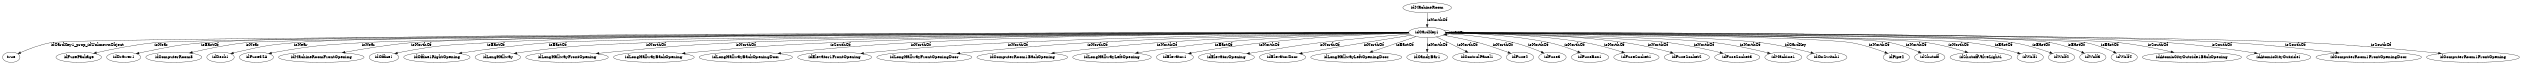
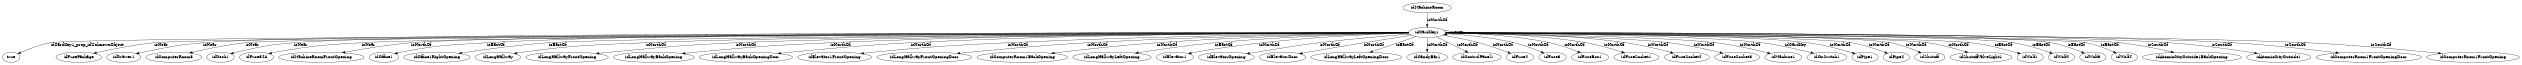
  digraph {
    node [node_type=entity_node]
    edge [edge_type=relationship]
    idCardKey1
    true [node_type=property_node]
    idFusePackage
    idDrawer1
    n5 [label=idComputerRoom8]
    idDesk1
    n7 [label=idFuse34A]
    idMachineRoomFrontOpening
    idOffice1
    idOffice1RightOpening
    idLongHallway
    idLongHallwayFrontOpening
    idLongHallwayBackOpening
    idLongHallwayBackOpeningDoor
    idElevator1FrontOpening
    idLongHallwayFrontOpeningDoor
    idComputerRoom1BackOpening
    idLongHallwayLeftOpening
    idElevator1
    idElevatorOpening
    idElevatorDoor
    idLongHallwayLeftOpeningDoor
    idCandyBar1
    idControlPanel1
    idFuse2
    idFuse3
    idFuseBox1
    idFuseSocket1
    idFuseSocket2
    idFuseSocket3
    idMachine1
    idOnSwitch1
+   idPipe1
    idPipe2
    idShutoff
    idShutoffValveLight1
    idWolf1
    idWolf2
    idWolf3
    idWolf4
    idAtomicCityOutside1BackOpening
    idAtomicCityOutside1
    idComputerRoom1FrontOpeningDoor
    idComputerRoom1FrontOpening
    idMachineRoom
    idCardKey1 -> idCardKey1 [label=isNear]
    idCardKey1 -> true [edge_type=property label=idCardKey1_prop_idUnknownObject]
    idCardKey1 -> idFusePackage [label=isNear]
-   idCardKey1 -> idDrawer1 [label=isEastOf]
+   idCardKey1 -> idDrawer1 [label=isNear]
    idCardKey1 -> n5 [label=isNear]
    idCardKey1 -> idDesk1 [label=isNear]
    idCardKey1 -> n7 [label=isNear]
    idCardKey1 -> idMachineRoomFrontOpening [label=isNorthOf]
    idCardKey1 -> idOffice1 [label=isEastOf]
    idCardKey1 -> idOffice1RightOpening [label=isEastOf]
    idCardKey1 -> idLongHallway [label=isNorthOf]
    idCardKey1 -> idLongHallwayFrontOpening [label=isNorthOf]
-   idCardKey1 -> idLongHallwayBackOpening [label=isSouthOf]
+   idCardKey1 -> idLongHallwayBackOpening [label=isNorthOf]
    idCardKey1 -> idLongHallwayBackOpeningDoor [label=isNorthOf]
    idCardKey1 -> idElevator1FrontOpening [label=isNorthOf]
    idCardKey1 -> idLongHallwayFrontOpeningDoor [label=isNorthOf]
    idCardKey1 -> idComputerRoom1BackOpening [label=isNorthOf]
    idCardKey1 -> idLongHallwayLeftOpening [label=isEastOf]
    idCardKey1 -> idElevator1 [label=isNorthOf]
    idCardKey1 -> idElevatorOpening [label=isNorthOf]
    idCardKey1 -> idElevatorDoor [label=isNorthOf]
    idCardKey1 -> idLongHallwayLeftOpeningDoor [label=isEastOf]
    idCardKey1 -> idCandyBar1 [label=isNorthOf]
    idCardKey1 -> idControlPanel1 [label=isNorthOf]
    idCardKey1 -> idFuse2 [label=isNorthOf]
    idCardKey1 -> idFuse3 [label=isNorthOf]
    idCardKey1 -> idFuseBox1 [label=isNorthOf]
    idCardKey1 -> idFuseSocket1 [label=isNorthOf]
    idCardKey1 -> idFuseSocket2 [label=isNorthOf]
    idCardKey1 -> idFuseSocket3 [label=isNorthOf]
    idCardKey1 -> idMachine1 [label=isNorthOf]
    idCardKey1 -> idOnSwitch1 [label=idCardKey]
+   idCardKey1 -> idPipe1 [label=isNorthOf]
    idCardKey1 -> idPipe2 [label=isNorthOf]
    idCardKey1 -> idShutoff [label=isNorthOf]
    idCardKey1 -> idShutoffValveLight1 [label=isNorthOf]
    idCardKey1 -> idWolf1 [label=isEastOf]
    idCardKey1 -> idWolf2 [label=isEastOf]
    idCardKey1 -> idWolf3 [label=isEastOf]
    idCardKey1 -> idWolf4 [label=isEastOf]
    idCardKey1 -> idAtomicCityOutside1BackOpening [label=isSouthOf]
    idCardKey1 -> idAtomicCityOutside1 [label=isSouthOf]
    idCardKey1 -> idComputerRoom1FrontOpeningDoor [label=isSouthOf]
    idCardKey1 -> idComputerRoom1FrontOpening [label=isSouthOf]
    idMachineRoom -> idCardKey1 [label=isNorthOf]
  }
